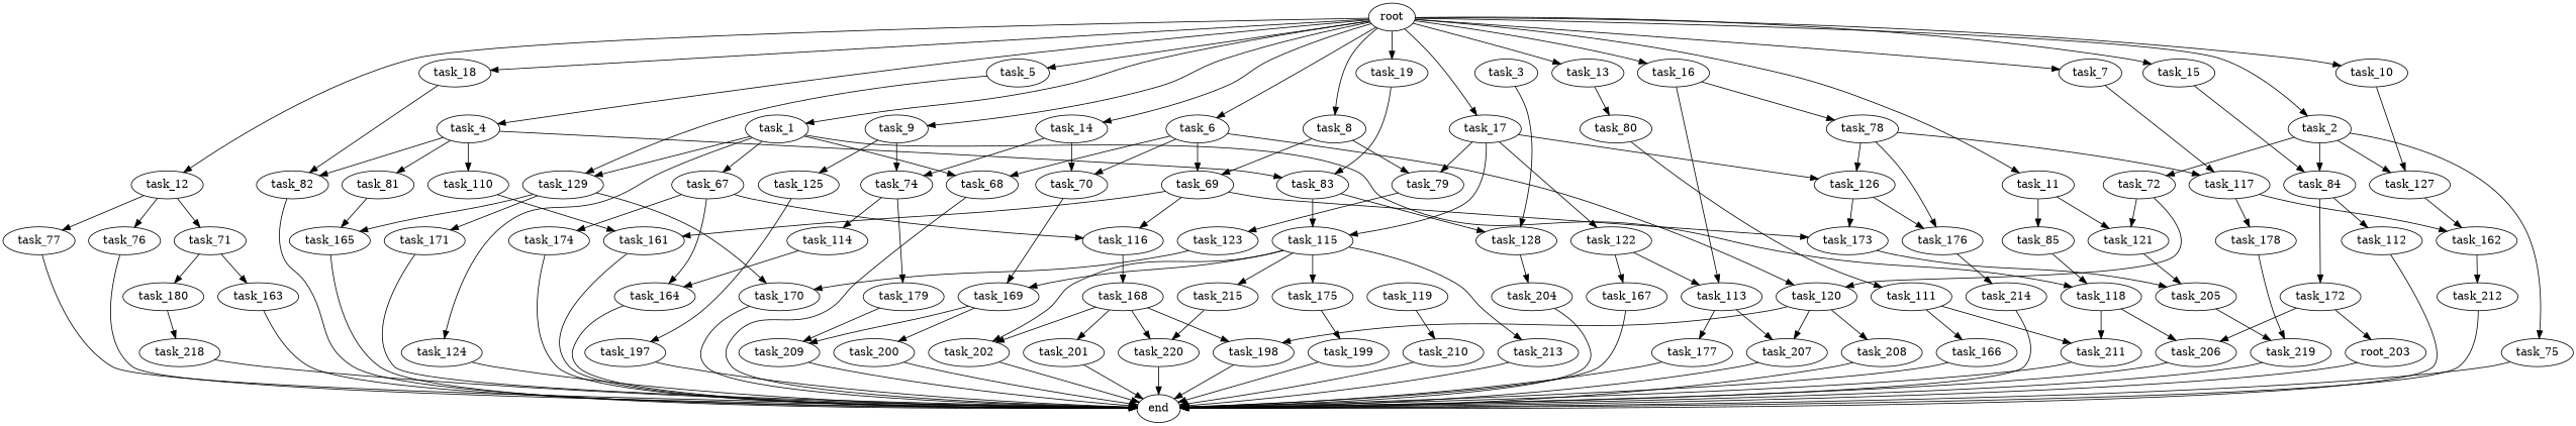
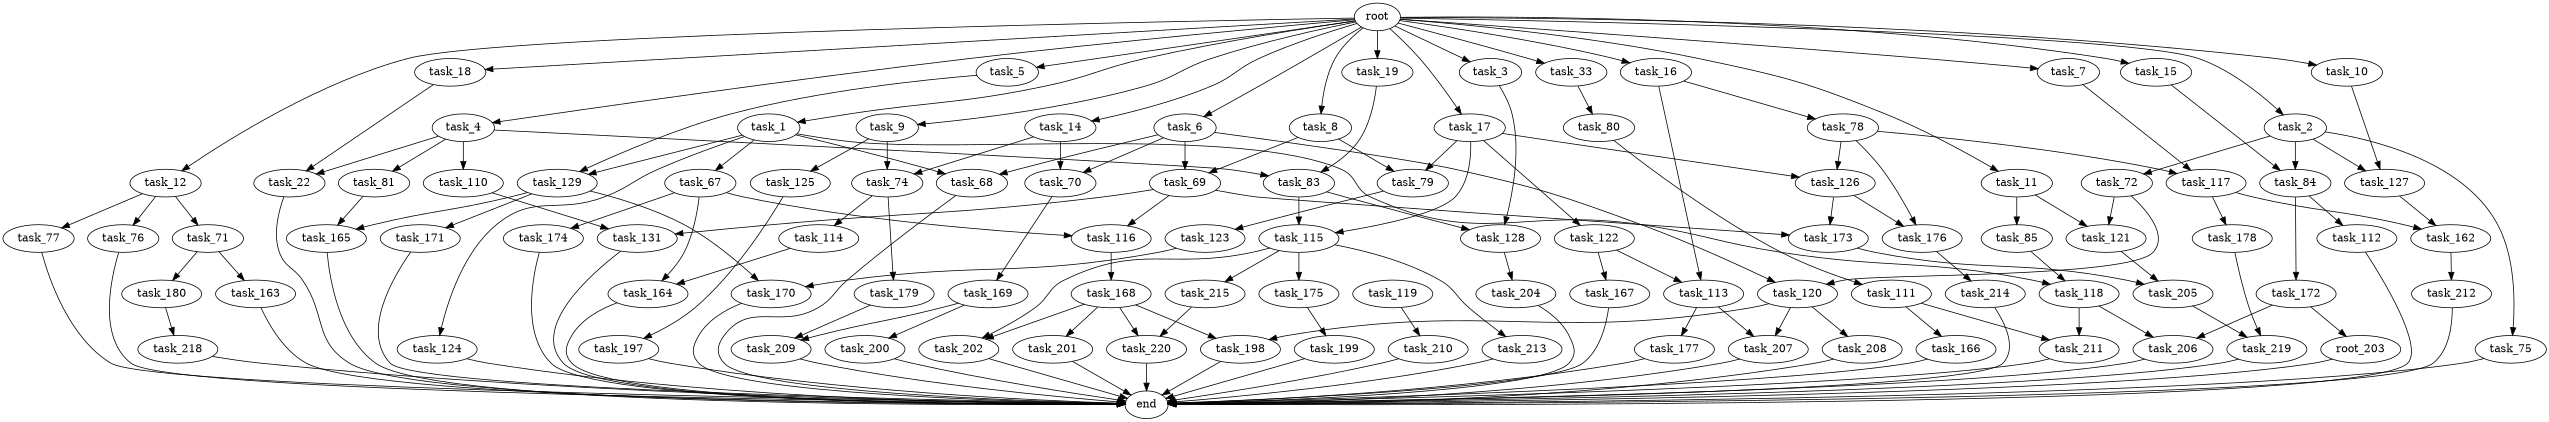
  digraph {
    root
    task_1
    task_2
    task_3
    task_4
    task_5
    task_6
    task_7
    task_8
    task_9
    task_10
    task_11
    task_12
-   task_13
+   task_13 [label=task_33]
    task_14
    task_15
    task_16
    task_17
    task_18
    task_19
    task_67
    task_68
    task_118
    task_124
    task_129
    task_72
    task_75
    task_84
    task_127
    task_128
    task_81
-   task_82
+   task_82 [label=task_22]
    task_83
    task_110
    task_69
    task_70
    task_120
    task_117
    task_79
    task_74
    task_125
    task_85
    task_121
    task_71
    task_76
    task_77
    task_80
    task_113
    task_78
    task_115
    task_122
    task_126
    task_116
    task_164
    task_174
    end
    task_211
    task_206
    task_165
    task_170
    task_171
    task_112
    task_172
    task_162
    task_204
-   task_161
+   task_161 [label=task_131]
    task_173
    task_169
    task_207
    task_198
    task_208
    task_178
    task_123
    task_111
    task_166
    task_114
    task_179
    task_197
    task_205
    task_163
    task_180
    task_177
    task_119
    task_210
    task_176
    task_175
    task_202
    task_213
    task_215
    task_167
    task_168
    task_200
    task_209
    task_218
    task_214
    n96 [label=root_203]
    task_199
    task_220
    task_201
    task_212
    task_219
    root -> task_1
    root -> task_2
+   root -> task_3
    root -> task_4
    root -> task_5
    root -> task_6
    root -> task_7
    root -> task_8
    root -> task_9
    root -> task_10
    root -> task_11
    root -> task_12
    root -> task_13
    root -> task_14
    root -> task_15
    root -> task_16
    root -> task_17
    root -> task_18
    root -> task_19
    task_1 -> task_67
    task_1 -> task_68
    task_1 -> task_118
    task_1 -> task_124
    task_1 -> task_129
    task_2 -> task_72
    task_2 -> task_75
    task_2 -> task_84
    task_2 -> task_127
    task_3 -> task_128
    task_4 -> task_81
    task_4 -> task_82
    task_4 -> task_83
    task_4 -> task_110
    task_5 -> task_129
    task_6 -> task_68
    task_6 -> task_69
    task_6 -> task_70
    task_6 -> task_120
    task_7 -> task_117
    task_8 -> task_69
    task_8 -> task_79
    task_9 -> task_74
    task_9 -> task_125
    task_10 -> task_127
    task_11 -> task_85
    task_11 -> task_121
    task_12 -> task_71
    task_12 -> task_76
    task_12 -> task_77
    task_13 -> task_80
    task_14 -> task_70
    task_14 -> task_74
    task_15 -> task_84
    task_16 -> task_113
    task_16 -> task_78
    task_17 -> task_79
    task_17 -> task_115
    task_17 -> task_122
    task_17 -> task_126
    task_18 -> task_82
    task_19 -> task_83
    task_67 -> task_116
    task_67 -> task_164
    task_67 -> task_174
    task_68 -> end
    task_118 -> task_211
    task_118 -> task_206
    task_124 -> end
    task_129 -> task_165
    task_129 -> task_170
    task_129 -> task_171
    task_72 -> task_120
    task_72 -> task_121
    task_75 -> end
    task_84 -> task_112
    task_84 -> task_172
    task_127 -> task_162
    task_128 -> task_204
    task_81 -> task_165
    task_82 -> end
    task_83 -> task_128
    task_83 -> task_115
    task_110 -> task_161
    task_69 -> task_116
    task_69 -> task_161
    task_69 -> task_173
    task_70 -> task_169
    task_120 -> task_207
    task_120 -> task_198
    task_120 -> task_208
    task_117 -> task_162
    task_117 -> task_178
    task_79 -> task_123
    task_74 -> task_114
    task_74 -> task_179
    task_125 -> task_197
    task_85 -> task_118
    task_121 -> task_205
    task_71 -> task_163
    task_71 -> task_180
    task_76 -> end
    task_77 -> end
    task_80 -> task_111
    task_113 -> task_207
    task_113 -> task_177
    task_78 -> task_117
    task_78 -> task_126
    task_78 -> task_176
-   task_115 -> task_169
    task_115 -> task_175
    task_115 -> task_202
    task_115 -> task_213
    task_115 -> task_215
    task_122 -> task_113
    task_122 -> task_167
    task_126 -> task_173
    task_126 -> task_176
    task_116 -> task_168
    task_164 -> end
    task_174 -> end
    task_211 -> end
    task_206 -> end
    task_165 -> end
    task_170 -> end
    task_171 -> end
    task_112 -> end
    task_172 -> task_206
    task_172 -> n96
    task_162 -> task_212
    task_204 -> end
    task_161 -> end
    task_173 -> task_205
    task_169 -> task_200
    task_169 -> task_209
    task_207 -> end
    task_198 -> end
    task_208 -> end
    task_178 -> task_219
    task_123 -> task_170
    task_111 -> task_211
    task_111 -> task_166
    task_166 -> end
    task_114 -> task_164
    task_179 -> task_209
    task_197 -> end
    task_205 -> task_219
    task_163 -> end
    task_180 -> task_218
    task_177 -> end
    task_119 -> task_210
    task_210 -> end
    task_176 -> task_214
    task_175 -> task_199
    task_202 -> end
    task_213 -> end
    task_215 -> task_220
    task_167 -> end
    task_168 -> task_198
    task_168 -> task_202
    task_168 -> task_220
    task_168 -> task_201
    task_200 -> end
    task_209 -> end
    task_218 -> end
    task_214 -> end
    n96 -> end
    task_199 -> end
    task_220 -> end
    task_201 -> end
    task_212 -> end
    task_219 -> end
  }
